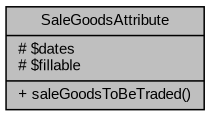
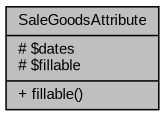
  digraph {
    fontname="Liberation Sans"
-   n1 [color=black fillcolor=grey75 fontcolor=black fontname="Liberation Sans" fontsize=10 height=0.2 label="{SaleGoodsAttribute\n|# $dates\l# $fillable\l|+ saleGoodsToBeTraded()\l}" shape=record style=filled width=0.4]
+   n1 [color=black fillcolor=grey75 fontcolor=black fontname="Liberation Sans" fontsize=10 height=0.2 label="{SaleGoodsAttribute\n|# $dates\l# $fillable\l|+ fillable()\l}" shape=record style=filled width=0.4]
  }
